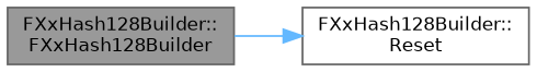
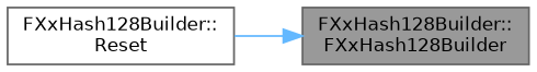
  digraph {
    rankdir=LR
    node [fontname=Helvetica fontsize=10 shape=box style=filled]
    n1 [color=gray40 fillcolor=grey60 fontcolor=black height=0.2 label="FXxHash128Builder::\lFXxHash128Builder" width=0.4]
    n2 [color=grey40 fillcolor=white height=0.2 label="FXxHash128Builder::\lReset" width=0.4]
-   n1 -> n2 [color=steelblue1 fontname=Helvetica fontsize=10 labelfontname=Helvetica labelfontsize=10 style=solid]
+   n2 -> n1 [color=steelblue1 fontname=Helvetica fontsize=10 labelfontname=Helvetica labelfontsize=10 style=solid]
  }
